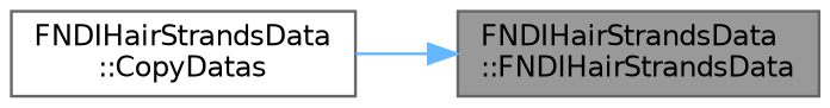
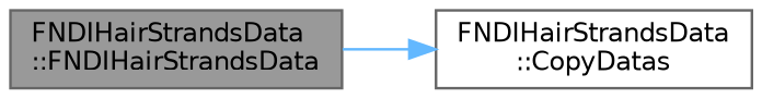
  digraph {
    rankdir=RL
    node [fontname=Helvetica fontsize=10 shape=box style=filled]
    n1 [color=gray40 fillcolor=grey60 fontcolor=black height=0.2 label="FNDIHairStrandsData\l::FNDIHairStrandsData" width=0.4]
    n2 [color=grey40 fillcolor=white height=0.2 label="FNDIHairStrandsData\l::CopyDatas" width=0.4]
-   n1 -> n2 [color=steelblue1 dir=back fontname=Helvetica fontsize=10 labelfontname=Helvetica labelfontsize=10 style=solid]
+   n2 -> n1 [color=steelblue1 dir=back fontname=Helvetica fontsize=10 labelfontname=Helvetica labelfontsize=10 style=solid]
  }
